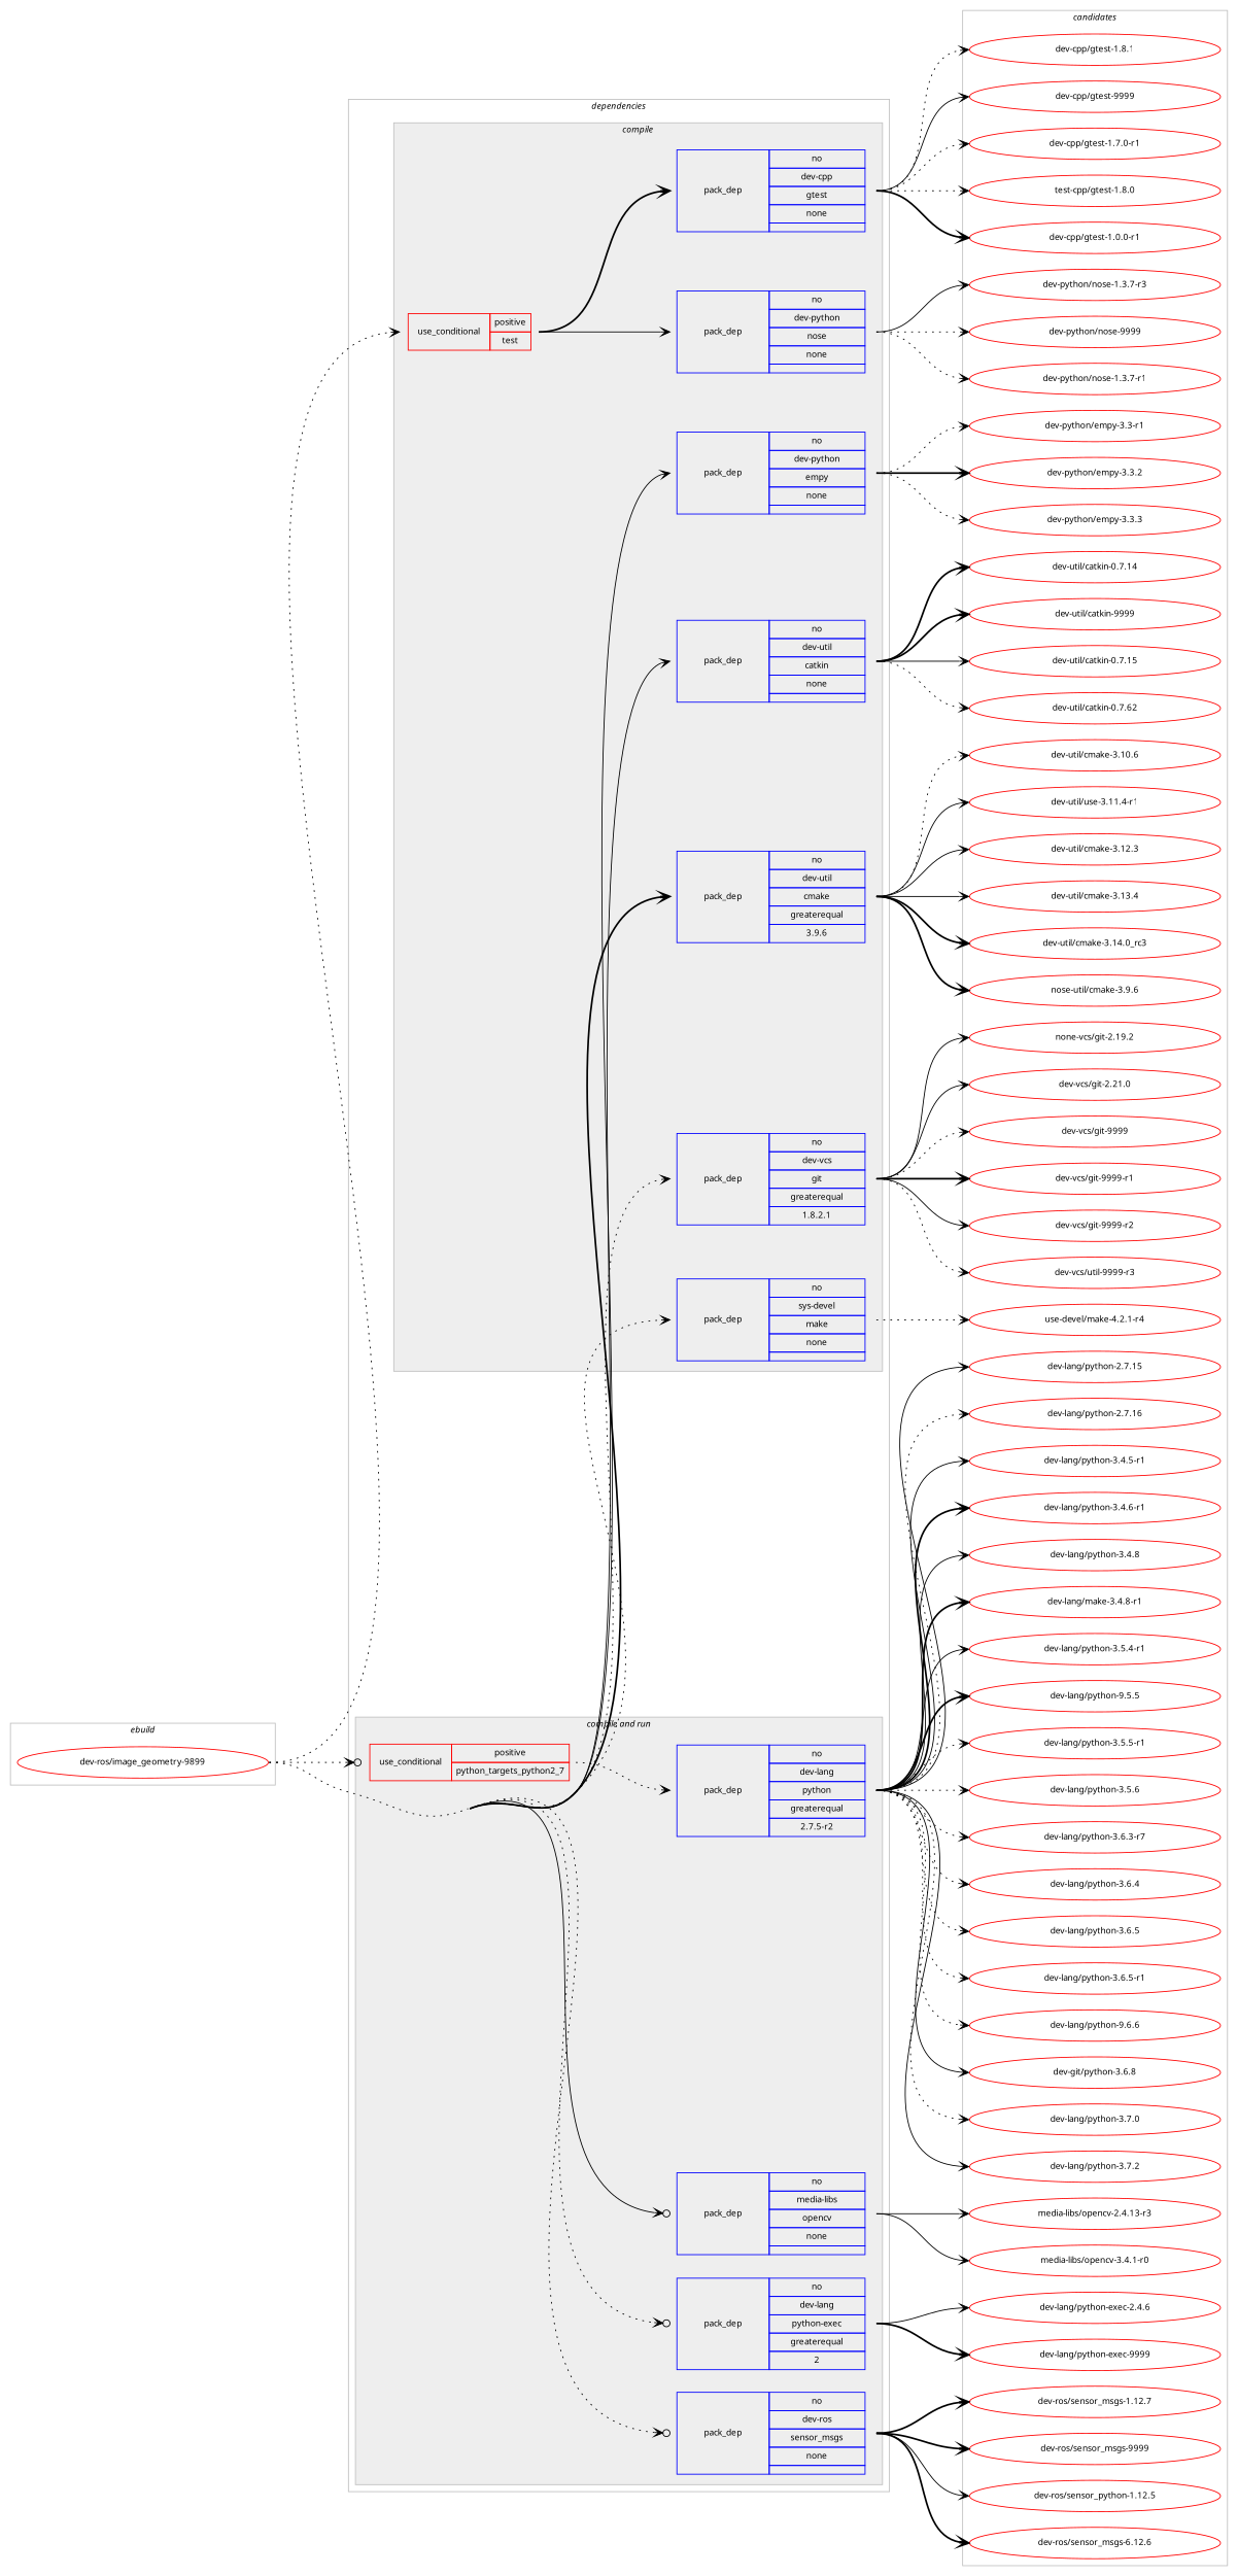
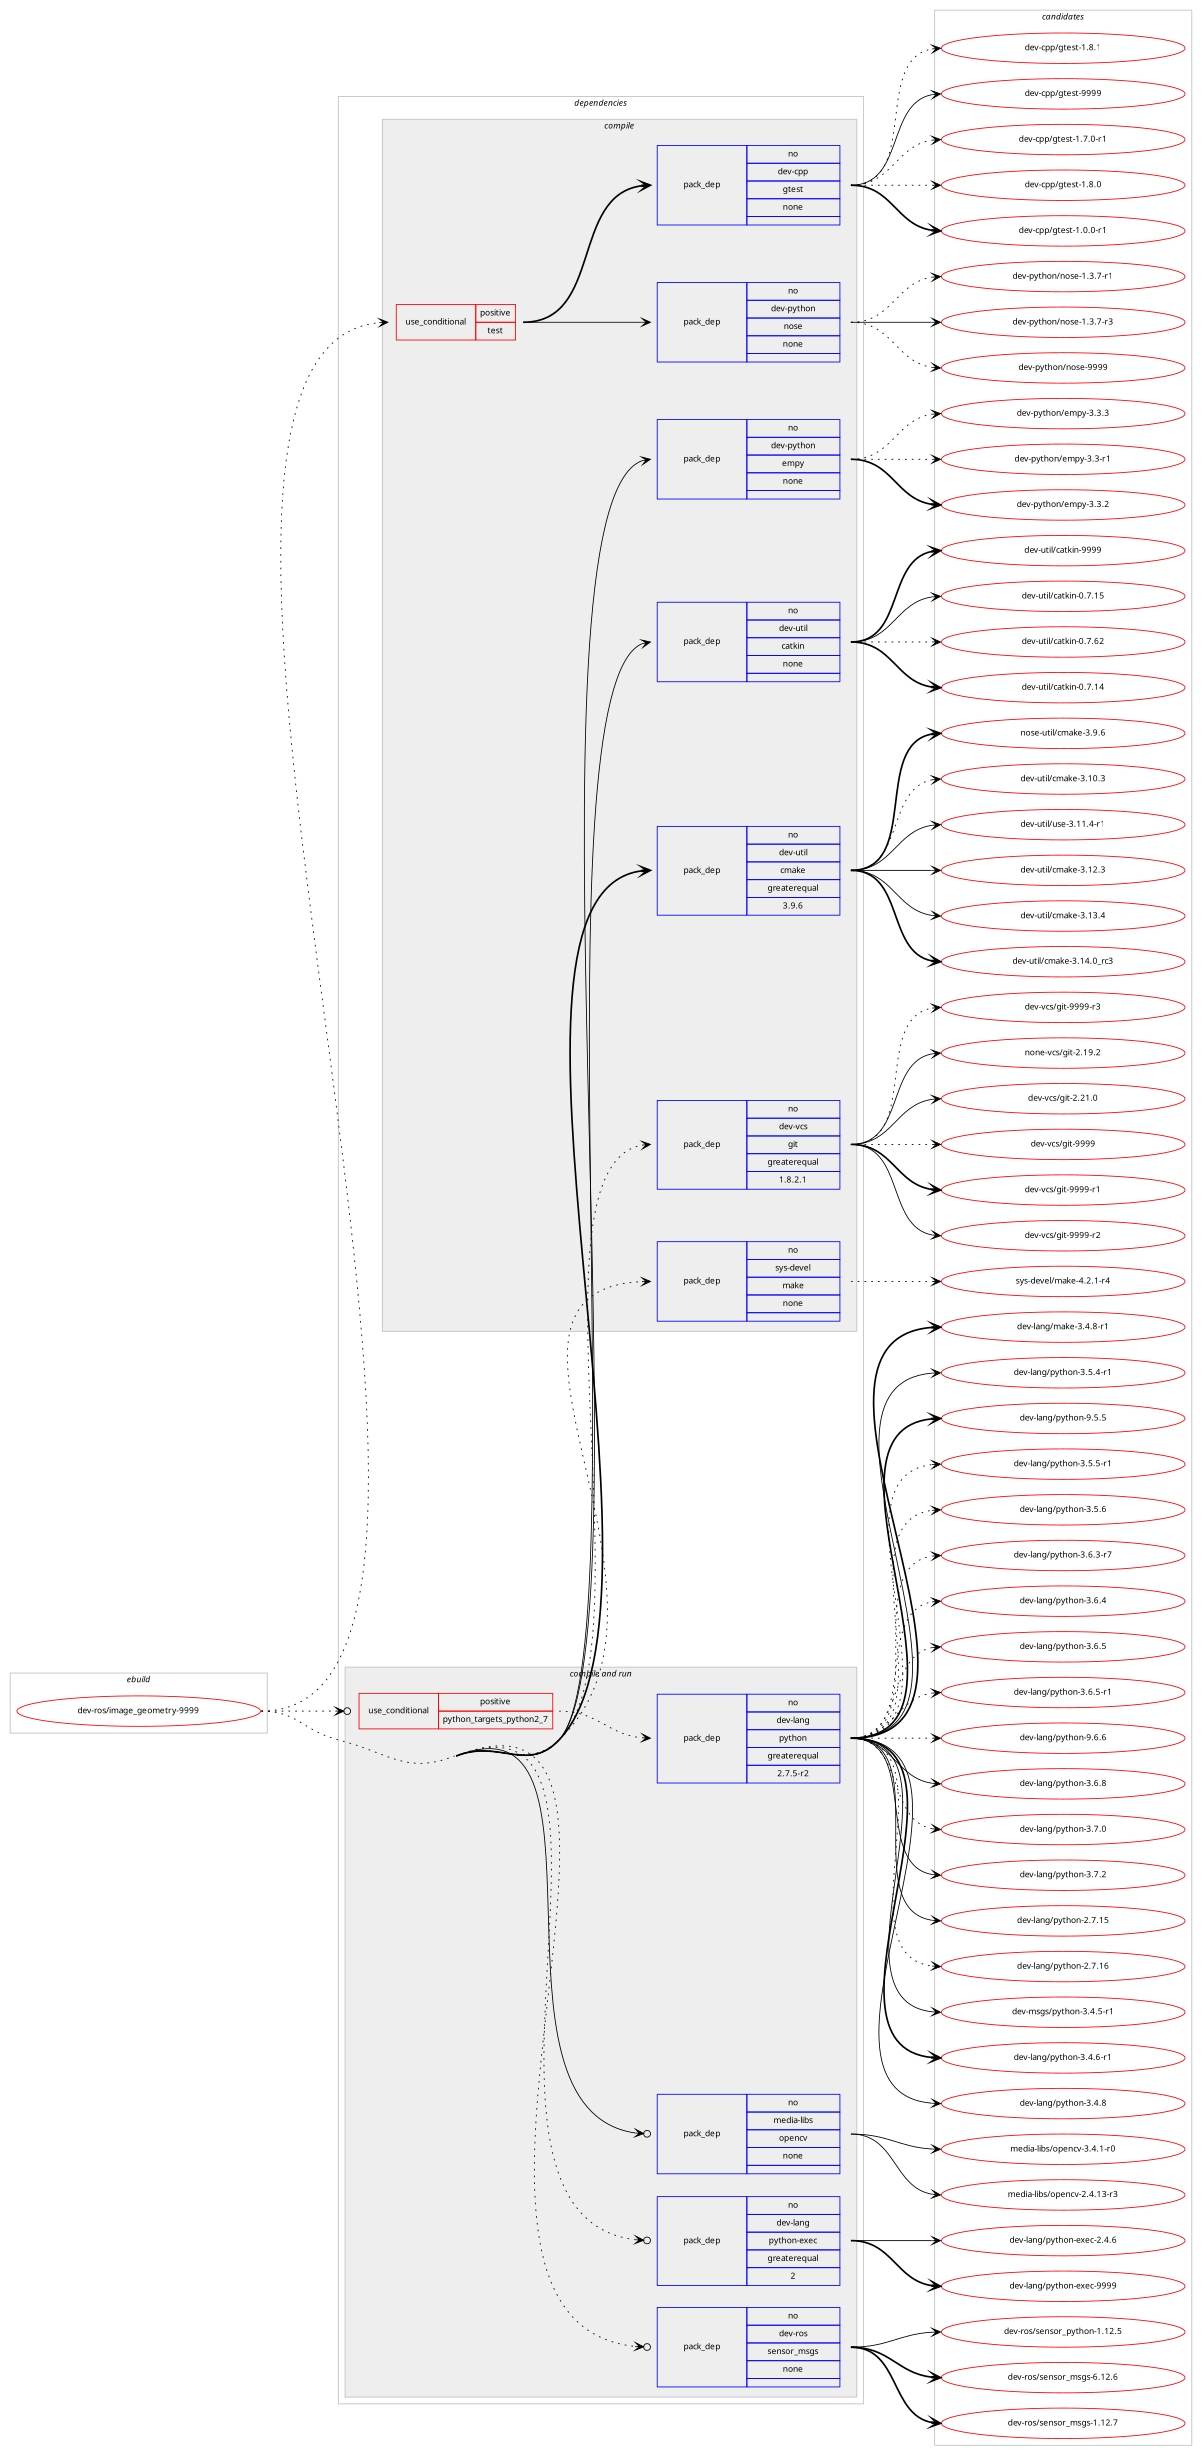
  digraph {
    compound=true
    concentrate=true
    fontname="Noto Sans"
    fontsize=10
    newrank=true
    rankdir=LR
    ranksep=1.5
    node [color=red fontname="Noto Sans" fontsize=10]
    edge [arrowhead=vee fontname="Noto Sans" headport=w style=dotted tailport=e weight=100]
-   n1 [label="dev-ros/image_geometry-9899" width=4]
+   n1 [label="dev-ros/image_geometry-9999" width=4]
    n2 [color=blue label=<<TABLE BORDER="0" CELLBORDER="1" CELLSPACING="0" CELLPADDING="4" WIDTH="220"><TR><TD ROWSPAN="6" CELLPADDING="30">pack_dep</TD></TR><TR><TD WIDTH="110">no</TD></TR><TR><TD>dev-python</TD></TR><TR><TD>nose</TD></TR><TR><TD>none</TD></TR><TR><TD></TD></TR></TABLE>> shape=none]
    n3 [color=blue label=<<TABLE BORDER="0" CELLBORDER="1" CELLSPACING="0" CELLPADDING="4" WIDTH="220"><TR><TD ROWSPAN="6" CELLPADDING="30">pack_dep</TD></TR><TR><TD WIDTH="110">no</TD></TR><TR><TD>dev-cpp</TD></TR><TR><TD>gtest</TD></TR><TR><TD>none</TD></TR><TR><TD></TD></TR></TABLE>> shape=none]
    n4 [label=<<TABLE BORDER="0" CELLBORDER="1" CELLSPACING="0" CELLPADDING="4"><TR><TD ROWSPAN="3" CELLPADDING="10">use_conditional</TD></TR><TR><TD>positive</TD></TR><TR><TD>test</TD></TR></TABLE>> shape=none]
    n5 [color=blue label=<<TABLE BORDER="0" CELLBORDER="1" CELLSPACING="0" CELLPADDING="4" WIDTH="220"><TR><TD ROWSPAN="6" CELLPADDING="30">pack_dep</TD></TR><TR><TD WIDTH="110">no</TD></TR><TR><TD>dev-python</TD></TR><TR><TD>empy</TD></TR><TR><TD>none</TD></TR><TR><TD></TD></TR></TABLE>> shape=none]
    n6 [color=blue label=<<TABLE BORDER="0" CELLBORDER="1" CELLSPACING="0" CELLPADDING="4" WIDTH="220"><TR><TD ROWSPAN="6" CELLPADDING="30">pack_dep</TD></TR><TR><TD WIDTH="110">no</TD></TR><TR><TD>dev-util</TD></TR><TR><TD>catkin</TD></TR><TR><TD>none</TD></TR><TR><TD></TD></TR></TABLE>> shape=none]
    n7 [color=blue label=<<TABLE BORDER="0" CELLBORDER="1" CELLSPACING="0" CELLPADDING="4" WIDTH="220"><TR><TD ROWSPAN="6" CELLPADDING="30">pack_dep</TD></TR><TR><TD WIDTH="110">no</TD></TR><TR><TD>dev-util</TD></TR><TR><TD>cmake</TD></TR><TR><TD>greaterequal</TD></TR><TR><TD>3.9.6</TD></TR></TABLE>> shape=none]
    n8 [color=blue label=<<TABLE BORDER="0" CELLBORDER="1" CELLSPACING="0" CELLPADDING="4" WIDTH="220"><TR><TD ROWSPAN="6" CELLPADDING="30">pack_dep</TD></TR><TR><TD WIDTH="110">no</TD></TR><TR><TD>dev-vcs</TD></TR><TR><TD>git</TD></TR><TR><TD>greaterequal</TD></TR><TR><TD>1.8.2.1</TD></TR></TABLE>> shape=none]
    n9 [color=blue label=<<TABLE BORDER="0" CELLBORDER="1" CELLSPACING="0" CELLPADDING="4" WIDTH="220"><TR><TD ROWSPAN="6" CELLPADDING="30">pack_dep</TD></TR><TR><TD WIDTH="110">no</TD></TR><TR><TD>sys-devel</TD></TR><TR><TD>make</TD></TR><TR><TD>none</TD></TR><TR><TD></TD></TR></TABLE>> shape=none]
    n10 [color=blue label=<<TABLE BORDER="0" CELLBORDER="1" CELLSPACING="0" CELLPADDING="4" WIDTH="220"><TR><TD ROWSPAN="6" CELLPADDING="30">pack_dep</TD></TR><TR><TD WIDTH="110">no</TD></TR><TR><TD>dev-lang</TD></TR><TR><TD>python</TD></TR><TR><TD>greaterequal</TD></TR><TR><TD>2.7.5-r2</TD></TR></TABLE>> shape=none]
    n11 [label=<<TABLE BORDER="0" CELLBORDER="1" CELLSPACING="0" CELLPADDING="4"><TR><TD ROWSPAN="3" CELLPADDING="10">use_conditional</TD></TR><TR><TD>positive</TD></TR><TR><TD>python_targets_python2_7</TD></TR></TABLE>> shape=none]
    n12 [color=blue label=<<TABLE BORDER="0" CELLBORDER="1" CELLSPACING="0" CELLPADDING="4" WIDTH="220"><TR><TD ROWSPAN="6" CELLPADDING="30">pack_dep</TD></TR><TR><TD WIDTH="110">no</TD></TR><TR><TD>dev-lang</TD></TR><TR><TD>python-exec</TD></TR><TR><TD>greaterequal</TD></TR><TR><TD>2</TD></TR></TABLE>> shape=none]
    n13 [color=blue label=<<TABLE BORDER="0" CELLBORDER="1" CELLSPACING="0" CELLPADDING="4" WIDTH="220"><TR><TD ROWSPAN="6" CELLPADDING="30">pack_dep</TD></TR><TR><TD WIDTH="110">no</TD></TR><TR><TD>dev-ros</TD></TR><TR><TD>sensor_msgs</TD></TR><TR><TD>none</TD></TR><TR><TD></TD></TR></TABLE>> shape=none]
    n14 [color=blue label=<<TABLE BORDER="0" CELLBORDER="1" CELLSPACING="0" CELLPADDING="4" WIDTH="220"><TR><TD ROWSPAN="6" CELLPADDING="30">pack_dep</TD></TR><TR><TD WIDTH="110">no</TD></TR><TR><TD>media-libs</TD></TR><TR><TD>opencv</TD></TR><TR><TD>none</TD></TR><TR><TD></TD></TR></TABLE>> shape=none]
    n15 [label="dev-python/nose-1.3.7-r1" width=4]
    n16 [label="dev-python/nose-1.3.7-r3" width=4]
    n17 [label="dev-python/nose-9999" width=4]
    n18 [label="dev-cpp/gtest-1.7.0-r1" width=4]
-   n19 [label="test-cpp/gtest-1.8.0" width=4]
+   n19 [label="dev-cpp/gtest-1.8.0" width=4]
    n20 [label="dev-cpp/gtest-1.0.0-r1" width=4]
    n21 [label="dev-cpp/gtest-1.8.1" width=4]
    n22 [label="dev-cpp/gtest-9999" width=4]
    n23 [label="dev-python/empy-3.3-r1" width=4]
    n24 [label="dev-python/empy-3.3.2" width=4]
    n25 [label="dev-python/empy-3.3.3" width=4]
    n26 [label="dev-util/catkin-0.7.15" width=4]
    n27 [label="dev-util/catkin-0.7.62" width=4]
    n28 [label="dev-util/catkin-0.7.14" width=4]
    n29 [label="dev-util/catkin-9999" width=4]
-   n30 [label="dev-util/cmake-3.10.6" width=4]
+   n30 [label="dev-util/cmake-3.10.3" width=4]
    n31 [label="dev-util/use-3.11.4-r1" width=4]
    n32 [label="dev-util/cmake-3.12.3" width=4]
    n33 [label="dev-util/cmake-3.13.4" width=4]
    n34 [label="dev-util/cmake-3.14.0_rc3" width=4]
    n35 [label="nose-util/cmake-3.9.6" width=4]
    n36 [label="none-vcs/git-2.19.2" width=4]
    n37 [label="dev-vcs/git-2.21.0" width=4]
    n38 [label="dev-vcs/git-9999" width=4]
    n39 [label="dev-vcs/git-9999-r1" width=4]
    n40 [label="dev-vcs/git-9999-r2" width=4]
-   n41 [label="dev-vcs/util-9999-r3" width=4]
-   n42 [label="use-devel/make-4.2.1-r4" width=4]
+   n41 [label="dev-vcs/git-9999-r3" width=4]
+   n42 [label="sys-devel/make-4.2.1-r4" width=4]
    n43 [label="dev-lang/python-2.7.15" width=4]
    n44 [label="dev-lang/python-2.7.16" width=4]
-   n45 [label="dev-lang/python-3.4.5-r1" width=4]
+   n45 [label="dev-msgs/python-3.4.5-r1" width=4]
    n46 [label="dev-lang/python-3.4.6-r1" width=4]
    n47 [label="dev-lang/python-3.4.8" width=4]
    n48 [label="dev-lang/make-3.4.8-r1" width=4]
    n49 [label="dev-lang/python-3.5.4-r1" width=4]
    n50 [label="dev-lang/python-9.5.5" width=4]
    n51 [label="dev-lang/python-3.5.5-r1" width=4]
    n52 [label="dev-lang/python-3.5.6" width=4]
    n53 [label="dev-lang/python-3.6.3-r7" width=4]
    n54 [label="dev-lang/python-3.6.4" width=4]
    n55 [label="dev-lang/python-3.6.5" width=4]
    n56 [label="dev-lang/python-3.6.5-r1" width=4]
    n57 [label="dev-lang/python-9.6.6" width=4]
-   n58 [label="dev-git/python-3.6.8" width=4]
+   n58 [label="dev-lang/python-3.6.8" width=4]
    n59 [label="dev-lang/python-3.7.0" width=4]
    n60 [label="dev-lang/python-3.7.2" width=4]
    n61 [label="dev-lang/python-exec-2.4.6" width=4]
    n62 [label="dev-lang/python-exec-9999" width=4]
    n63 [label="dev-ros/sensor_python-1.12.5" width=4]
    n64 [label="dev-ros/sensor_msgs-6.12.6" width=4]
    n65 [label="dev-ros/sensor_msgs-1.12.7" width=4]
-   n66 [label="dev-ros/sensor_msgs-9999" width=4]
    n67 [label="media-libs/opencv-2.4.13-r3" width=4]
    n68 [label="media-libs/opencv-3.4.1-r0" width=4]
    subgraph cluster_1 {
      color=gray
      label=<<i>ebuild</i>>
      rank=same
      n1
    }
    subgraph cluster_2 {
      color=gray
      label=<<i>dependencies</i>>
      subgraph cluster_3 {
        color=gray
        fillcolor="#eeeeee"
        label=<<i>compile</i>>
        style=filled
        subgraph sub_4 {
          color=gray
          fillcolor="#eeeeee"
          label=<<i>compile</i>>
          style=filled
          n4
          subgraph sub_5 {
            color=gray
            fillcolor="#eeeeee"
            label=<<i>compile</i>>
            style=filled
            n2
          }
          subgraph sub_6 {
            color=gray
            fillcolor="#eeeeee"
            label=<<i>compile</i>>
            style=filled
            n3
          }
        }
        subgraph sub_7 {
          color=gray
          fillcolor="#eeeeee"
          label=<<i>compile</i>>
          style=filled
          n5
        }
        subgraph sub_8 {
          color=gray
          fillcolor="#eeeeee"
          label=<<i>compile</i>>
          style=filled
          n6
        }
        subgraph sub_9 {
          color=gray
          fillcolor="#eeeeee"
          label=<<i>compile</i>>
          style=filled
          n7
        }
        subgraph sub_10 {
          color=gray
          fillcolor="#eeeeee"
          label=<<i>compile</i>>
          style=filled
          n8
        }
        subgraph sub_11 {
          color=gray
          fillcolor="#eeeeee"
          label=<<i>compile</i>>
          style=filled
          n9
        }
      }
      subgraph cluster_12 {
        color=gray
        fillcolor="#eeeeee"
        label=<<i>compile and run</i>>
        style=filled
        subgraph sub_13 {
          color=gray
          fillcolor="#eeeeee"
          label=<<i>compile and run</i>>
          style=filled
          n11
          subgraph sub_14 {
            color=gray
            fillcolor="#eeeeee"
            label=<<i>compile and run</i>>
            style=filled
            n10
          }
        }
        subgraph sub_15 {
          color=gray
          fillcolor="#eeeeee"
          label=<<i>compile and run</i>>
          style=filled
          n12
        }
        subgraph sub_16 {
          color=gray
          fillcolor="#eeeeee"
          label=<<i>compile and run</i>>
          style=filled
          n13
        }
        subgraph sub_17 {
          color=gray
          fillcolor="#eeeeee"
          label=<<i>compile and run</i>>
          style=filled
          n14
        }
      }
      subgraph cluster_18 {
        color=gray
        fillcolor="#eeeeee"
        label=<<i>run</i>>
        style=filled
      }
    }
    subgraph cluster_19 {
      color=gray
      label=<<i>candidates</i>>
      rank=same
      subgraph sub_20 {
        color=black
        label=<<i>candidates</i>>
        nodesep=1
        rank=same
        n15
        n16
        n17
      }
      subgraph sub_21 {
        color=black
        label=<<i>candidates</i>>
        nodesep=1
        rank=same
        n18
        n19
        n20
        n21
        n22
      }
      subgraph sub_22 {
        color=black
        label=<<i>candidates</i>>
        nodesep=1
        rank=same
        n23
        n24
        n25
      }
      subgraph sub_23 {
        color=black
        label=<<i>candidates</i>>
        nodesep=1
        rank=same
        n26
        n27
        n28
        n29
      }
      subgraph sub_24 {
        color=black
        label=<<i>candidates</i>>
        nodesep=1
        rank=same
        n30
        n31
        n32
        n33
        n34
        n35
      }
      subgraph sub_25 {
        color=black
        label=<<i>candidates</i>>
        nodesep=1
        rank=same
        n36
        n37
        n38
        n39
        n40
        n41
      }
      subgraph sub_26 {
        color=black
        label=<<i>candidates</i>>
        nodesep=1
        rank=same
        n42
      }
      subgraph sub_27 {
        color=black
        label=<<i>candidates</i>>
        nodesep=1
        rank=same
        n43
        n44
        n45
        n46
        n47
        n48
        n49
        n50
        n51
        n52
        n53
        n54
        n55
        n56
        n57
        n58
        n59
        n60
      }
      subgraph sub_28 {
        color=black
        label=<<i>candidates</i>>
        nodesep=1
        rank=same
        n61
        n62
      }
      subgraph sub_29 {
        color=black
        label=<<i>candidates</i>>
        nodesep=1
        rank=same
        n63
        n64
        n65
-       n66
      }
      subgraph sub_30 {
        color=black
        label=<<i>candidates</i>>
        nodesep=1
        rank=same
        n67
        n68
      }
    }
    n1 -> n4 [weight=20]
    n1 -> n5 [style=solid weight=20]
    n1 -> n6 [style=solid weight=20]
    n1 -> n7 [style=bold weight=20]
    n1 -> n8 [weight=20]
    n1 -> n9 [weight=20]
    n1 -> n11 [arrowhead=odotvee weight=20]
    n1 -> n12 [arrowhead=odotvee weight=20]
    n1 -> n13 [arrowhead=odotvee weight=20]
    n1 -> n14 [arrowhead=odotvee style=solid weight=20]
    n2 -> n15
    n2 -> n16 [style=solid]
    n2 -> n17
    n3 -> n18
    n3 -> n19
    n3 -> n20 [style=bold]
    n3 -> n21
    n3 -> n22 [style=solid]
    n4 -> n2 [style=solid weight=20]
    n4 -> n3 [style=bold weight=20]
    n5 -> n23
    n5 -> n24 [style=bold]
    n5 -> n25
    n6 -> n26 [style=solid]
    n6 -> n27
    n6 -> n28 [style=bold]
    n6 -> n29 [style=bold]
    n7 -> n30
    n7 -> n31 [style=solid]
    n7 -> n32 [style=solid]
    n7 -> n33 [style=solid]
    n7 -> n34 [style=bold]
    n7 -> n35 [style=bold]
    n8 -> n36 [style=solid]
    n8 -> n37 [style=solid]
    n8 -> n38
    n8 -> n39 [style=bold]
    n8 -> n40 [style=solid]
    n8 -> n41
    n9 -> n42
    n10 -> n43 [style=solid]
    n10 -> n44
    n10 -> n45 [style=solid]
    n10 -> n46 [style=bold]
    n10 -> n47 [style=solid]
    n10 -> n48 [style=bold]
    n10 -> n49 [style=solid]
    n10 -> n50 [style=bold]
    n10 -> n51
    n10 -> n52
    n10 -> n53
    n10 -> n54
    n10 -> n55
    n10 -> n56
    n10 -> n57
    n10 -> n58 [style=solid]
    n10 -> n59
    n10 -> n60 [style=solid]
    n11 -> n10 [weight=20]
    n12 -> n61 [style=solid]
    n12 -> n62 [style=bold]
    n13 -> n63 [style=solid]
    n13 -> n64 [style=bold]
    n13 -> n65 [style=bold]
-   n13 -> n66 [style=bold]
    n14 -> n67 [style=solid]
    n14 -> n68 [style=solid]
  }
